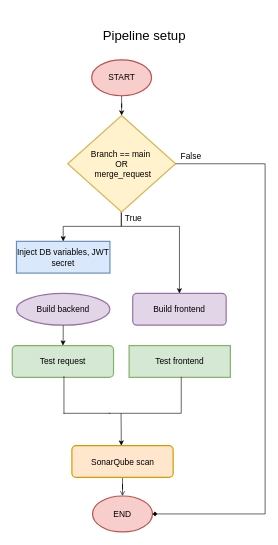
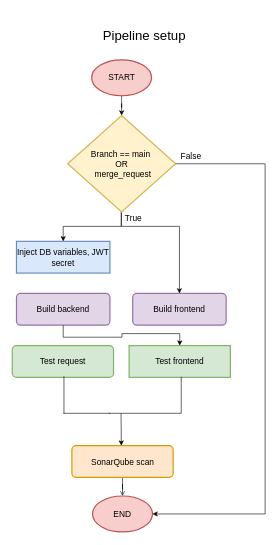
  <mxCell id="0" />
  <mxCell id="1" parent="0" />
  <mxCell id="2" value="" style="group" vertex="1" connectable="0" parent="1"><mxGeometry x="20" y="402" width="169" height="227" as="geometry" /></mxCell>
  <mxCell id="3" value="Inject DB variables, JWT secret" style="whiteSpace=wrap;html=1;absoluteArcSize=1;arcSize=14;strokeWidth=2;fontSize=14;fillColor=#dae8fc;strokeColor=#6c8ebf;rounded=0;" vertex="1" parent="2"><mxGeometry x="7" width="156" height="53" as="geometry" /></mxCell>
- <mxCell id="4" value="Build backend" style="ellipse;whiteSpace=wrap;html=1;absoluteArcSize=1;arcSize=14;strokeWidth=2;fontSize=14;fillColor=#e1d5e7;strokeColor=#9673a6;" vertex="1" parent="2"><mxGeometry x="7" y="87" width="156" height="53" as="geometry" /></mxCell>
+ <mxCell id="4" value="Build backend" style="rounded=1;whiteSpace=wrap;html=1;absoluteArcSize=1;arcSize=14;strokeWidth=2;fontSize=14;fillColor=#e1d5e7;strokeColor=#9673a6;" vertex="1" parent="2"><mxGeometry x="7" y="87" width="156" height="53" as="geometry" /></mxCell>
  <mxCell id="5" value="Test request" style="rounded=1;whiteSpace=wrap;html=1;absoluteArcSize=1;arcSize=14;strokeWidth=2;fontSize=14;fillColor=#d5e8d4;strokeColor=#82b366;" vertex="1" parent="2"><mxGeometry y="174" width="169" height="53" as="geometry" /></mxCell>
- <mxCell id="6" style="edgeStyle=orthogonalEdgeStyle;rounded=0;orthogonalLoop=1;jettySize=auto;html=1;exitX=0.5;exitY=1;exitDx=0;exitDy=0;fontSize=14;" edge="1" parent="2" source="4" target="5"><mxGeometry relative="1" as="geometry" /></mxCell>
+ <mxCell id="6" style="edgeStyle=orthogonalEdgeStyle;rounded=0;orthogonalLoop=1;jettySize=auto;html=1;exitX=0.5;exitY=1;exitDx=0;exitDy=0;fontSize=14;" edge="1" parent="2" source="4" target="9"><mxGeometry relative="1" as="geometry" /></mxCell>
  <mxCell id="7" value="" style="group" vertex="1" connectable="0" parent="1"><mxGeometry x="214" y="489" width="169" height="140" as="geometry" /></mxCell>
  <mxCell id="8" value="Build frontend" style="rounded=1;whiteSpace=wrap;html=1;absoluteArcSize=1;arcSize=14;strokeWidth=2;fontSize=14;fillColor=#e1d5e7;strokeColor=#9673a6;" vertex="1" parent="7"><mxGeometry x="7" width="156" height="53" as="geometry" /></mxCell>
  <mxCell id="9" value="Test frontend" style="whiteSpace=wrap;html=1;absoluteArcSize=1;arcSize=14;strokeWidth=2;fontSize=14;fillColor=#d5e8d4;strokeColor=#82b366;rounded=0;" vertex="1" parent="7"><mxGeometry x="1" y="87" width="169" height="53" as="geometry" /></mxCell>
  <mxCell id="10" value="" style="edgeStyle=elbowEdgeStyle;elbow=vertical;html=1;rounded=0;fontSize=14;entryX=0.5;entryY=0;entryDx=0;entryDy=0;" edge="1" parent="1" target="3"><mxGeometry relative="1" as="geometry"><mxPoint x="202" y="352" as="sourcePoint" /><mxPoint x="76" y="402" as="targetPoint" /></mxGeometry></mxCell>
  <mxCell id="11" value="" style="edgeStyle=elbowEdgeStyle;elbow=vertical;html=1;rounded=0;fontSize=14;entryX=0.5;entryY=0;entryDx=0;entryDy=0;" edge="1" parent="1" target="8"><mxGeometry relative="1" as="geometry"><mxPoint x="202" y="352" as="sourcePoint" /><mxPoint x="328" y="402" as="targetPoint" /><Array as="points"><mxPoint x="252" y="377" /></Array></mxGeometry></mxCell>
  <mxCell id="12" value="" style="group" vertex="1" connectable="0" parent="1"><mxGeometry x="94" y="20" width="220" height="333" as="geometry" /></mxCell>
  <mxCell id="13" value="" style="group" vertex="1" connectable="0" parent="12"><mxGeometry width="220" height="79" as="geometry" /></mxCell>
  <mxCell id="14" value="" style="shape=image;html=1;verticalAlign=top;verticalLabelPosition=bottom;labelBackgroundColor=#ffffff;imageAspect=0;aspect=fixed;image=https://cdn4.iconfinder.com/data/icons/socialcones/508/Gitlab-128.png" vertex="1" parent="13"><mxGeometry width="79" height="79" as="geometry" /></mxCell>
  <mxCell id="15" value="&lt;font style=&quot;font-size: 22px&quot;&gt;Pipeline setup&lt;/font&gt;" style="text;html=1;align=center;verticalAlign=middle;resizable=0;points=[];autosize=1;strokeColor=none;fillColor=none;" vertex="1" parent="13"><mxGeometry x="72" y="29.5" width="148" height="20" as="geometry" /></mxCell>
  <mxCell id="16" value="Branch == main&amp;nbsp; &lt;br style=&quot;font-size: 14px;&quot;&gt;OR&lt;br style=&quot;font-size: 14px;&quot;&gt;&amp;nbsp;merge_request" style="strokeWidth=2;html=1;shape=mxgraph.flowchart.decision;whiteSpace=wrap;fontSize=14;fillColor=#fff2cc;strokeColor=#d6b656;" vertex="1" parent="12"><mxGeometry x="18.5" y="172" width="180" height="161" as="geometry" /></mxCell>
  <mxCell id="17" value="START" style="strokeWidth=2;html=1;shape=mxgraph.flowchart.start_1;whiteSpace=wrap;fontSize=14;fillColor=#f8cecc;strokeColor=#b85450;" vertex="1" parent="12"><mxGeometry x="58.5" y="79" width="100" height="60" as="geometry" /></mxCell>
  <mxCell id="18" style="edgeStyle=orthogonalEdgeStyle;rounded=0;orthogonalLoop=1;jettySize=auto;html=1;fontSize=14;" edge="1" parent="12" source="17" target="16"><mxGeometry relative="1" as="geometry"><mxPoint x="108.5" y="146" as="sourcePoint" /></mxGeometry></mxCell>
  <mxCell id="19" value="" style="shape=partialRectangle;whiteSpace=wrap;html=1;top=0;left=0;fillColor=none;rounded=1;fontSize=14;rotation=0;" vertex="1" parent="1"><mxGeometry x="182" y="629" width="120" height="60" as="geometry" /></mxCell>
  <mxCell id="20" value="" style="shape=partialRectangle;whiteSpace=wrap;html=1;bottom=0;right=0;fillColor=none;rounded=1;fontSize=14;rotation=-90;" vertex="1" parent="1"><mxGeometry x="113.88" y="620.38" width="61" height="76.25" as="geometry" /></mxCell>
  <mxCell id="21" value="" style="endArrow=classic;html=1;rounded=0;fontSize=14;exitX=0.163;exitY=1;exitDx=0;exitDy=0;exitPerimeter=0;" edge="1" parent="1" source="19"><mxGeometry width="50" height="50" relative="1" as="geometry"><mxPoint x="210" y="783" as="sourcePoint" /><mxPoint x="202" y="743" as="targetPoint" /></mxGeometry></mxCell>
  <mxCell id="22" style="edgeStyle=orthogonalEdgeStyle;rounded=0;orthogonalLoop=1;jettySize=auto;html=1;exitX=0.5;exitY=1;exitDx=0;exitDy=0;fontSize=14;endArrow=open;" edge="1" parent="1" source="23" target="25"><mxGeometry relative="1" as="geometry" /></mxCell>
  <mxCell id="23" value="SonarQube scan" style="rounded=1;whiteSpace=wrap;html=1;absoluteArcSize=1;arcSize=14;strokeWidth=2;fontSize=14;fillColor=#ffe6cc;strokeColor=#d79b00;" vertex="1" parent="1"><mxGeometry x="119.5" y="743" width="169" height="53" as="geometry" /></mxCell>
  <mxCell id="24" value="True" style="text;html=1;align=center;verticalAlign=middle;resizable=0;points=[];autosize=1;strokeColor=none;fillColor=none;fontSize=14;" vertex="1" parent="1"><mxGeometry x="200" y="352" width="43" height="21" as="geometry" /></mxCell>
  <mxCell id="25" value="END" style="strokeWidth=2;html=1;shape=mxgraph.flowchart.start_1;whiteSpace=wrap;fontSize=14;fillColor=#f8cecc;strokeColor=#b85450;" vertex="1" parent="1"><mxGeometry x="154" y="827" width="100" height="60" as="geometry" /></mxCell>
- <mxCell id="26" style="edgeStyle=orthogonalEdgeStyle;rounded=0;orthogonalLoop=1;jettySize=auto;html=1;exitX=1;exitY=0.5;exitDx=0;exitDy=0;exitPerimeter=0;fontSize=14;entryX=1;entryY=0.5;entryDx=0;entryDy=0;entryPerimeter=0;endArrow=diamond;" edge="1" parent="1" source="16" target="25"><mxGeometry relative="1" as="geometry"><mxPoint x="442" y="837" as="targetPoint" /><Array as="points"><mxPoint x="442" y="273" /><mxPoint x="442" y="857" /></Array></mxGeometry></mxCell>
+ <mxCell id="26" style="edgeStyle=orthogonalEdgeStyle;rounded=0;orthogonalLoop=1;jettySize=auto;html=1;exitX=1;exitY=0.5;exitDx=0;exitDy=0;exitPerimeter=0;fontSize=14;entryX=1;entryY=0.5;entryDx=0;entryDy=0;entryPerimeter=0;" edge="1" parent="1" source="16" target="25"><mxGeometry relative="1" as="geometry"><mxPoint x="442" y="837" as="targetPoint" /><Array as="points"><mxPoint x="442" y="273" /><mxPoint x="442" y="857" /></Array></mxGeometry></mxCell>
  <mxCell id="27" value="False" style="text;html=1;align=center;verticalAlign=middle;resizable=0;points=[];autosize=1;strokeColor=none;fillColor=none;fontSize=14;" vertex="1" parent="1"><mxGeometry x="293" y="249" width="49" height="21" as="geometry" /></mxCell>
